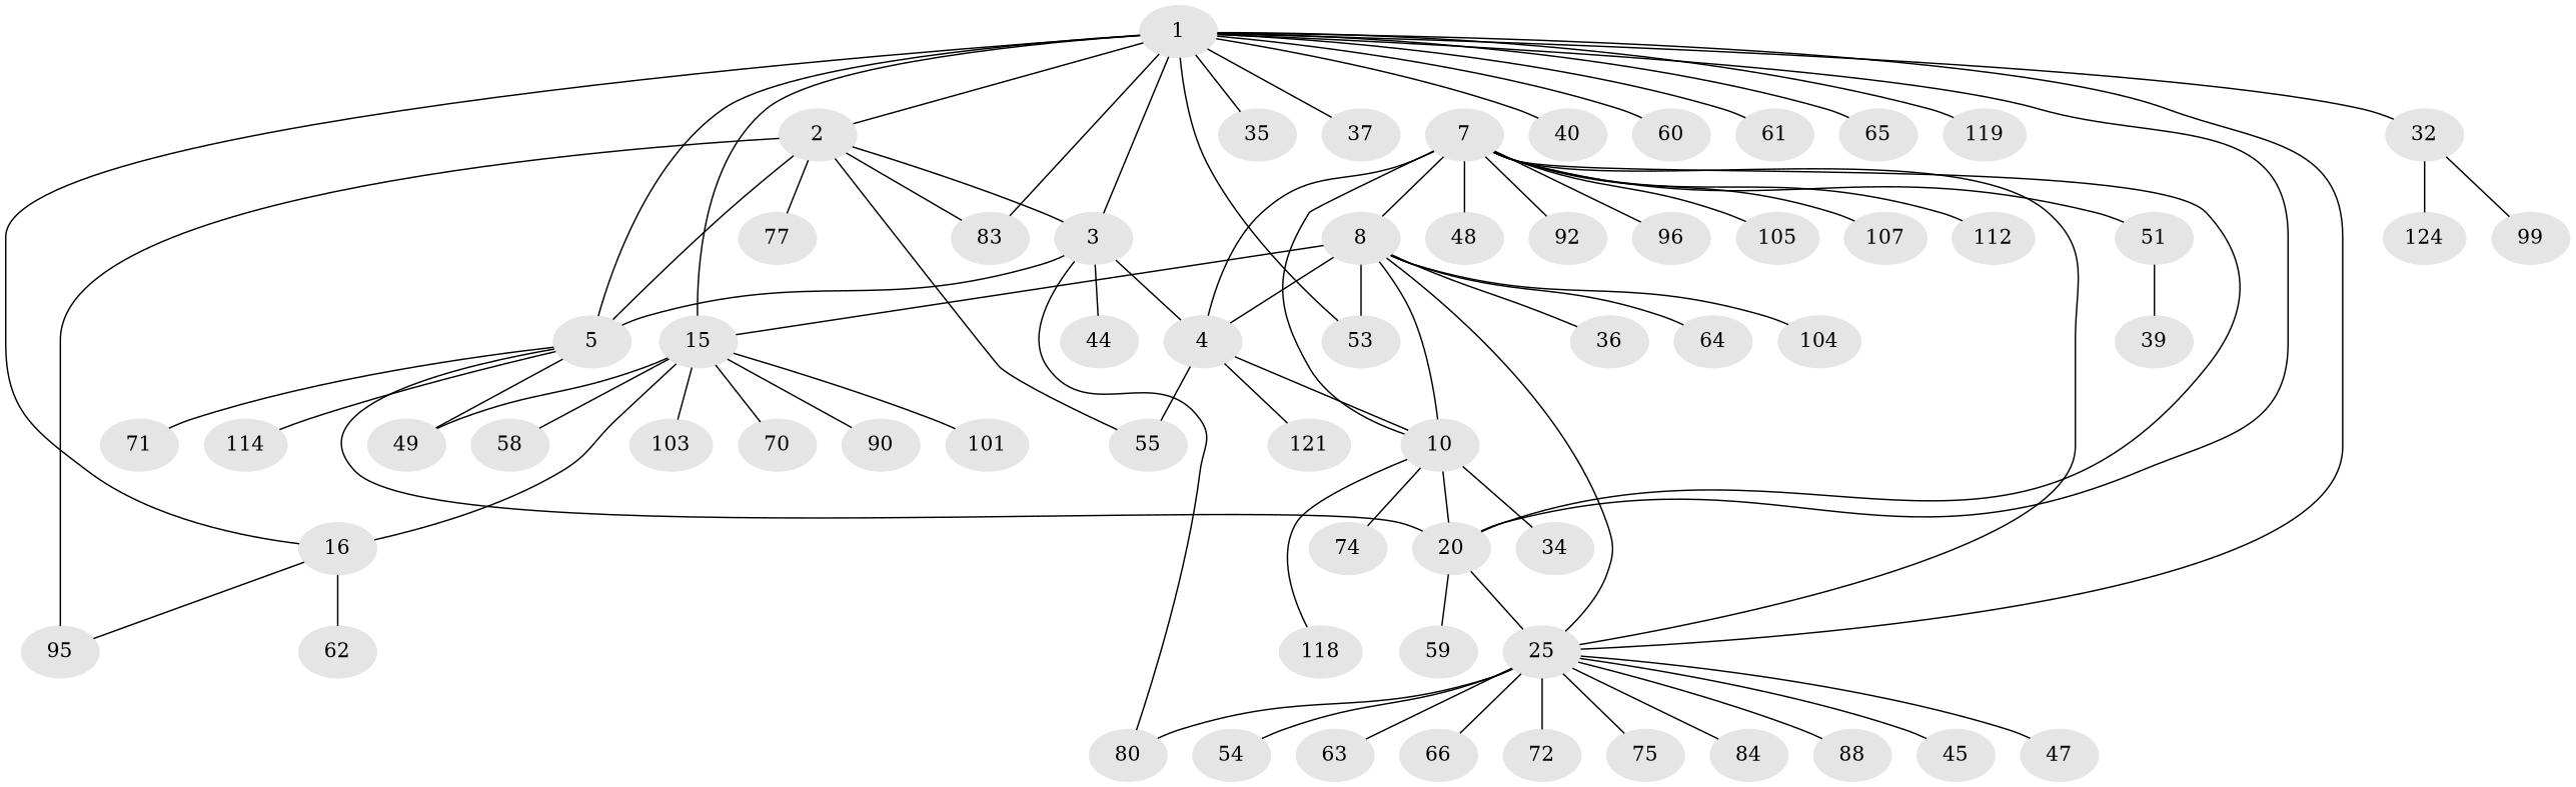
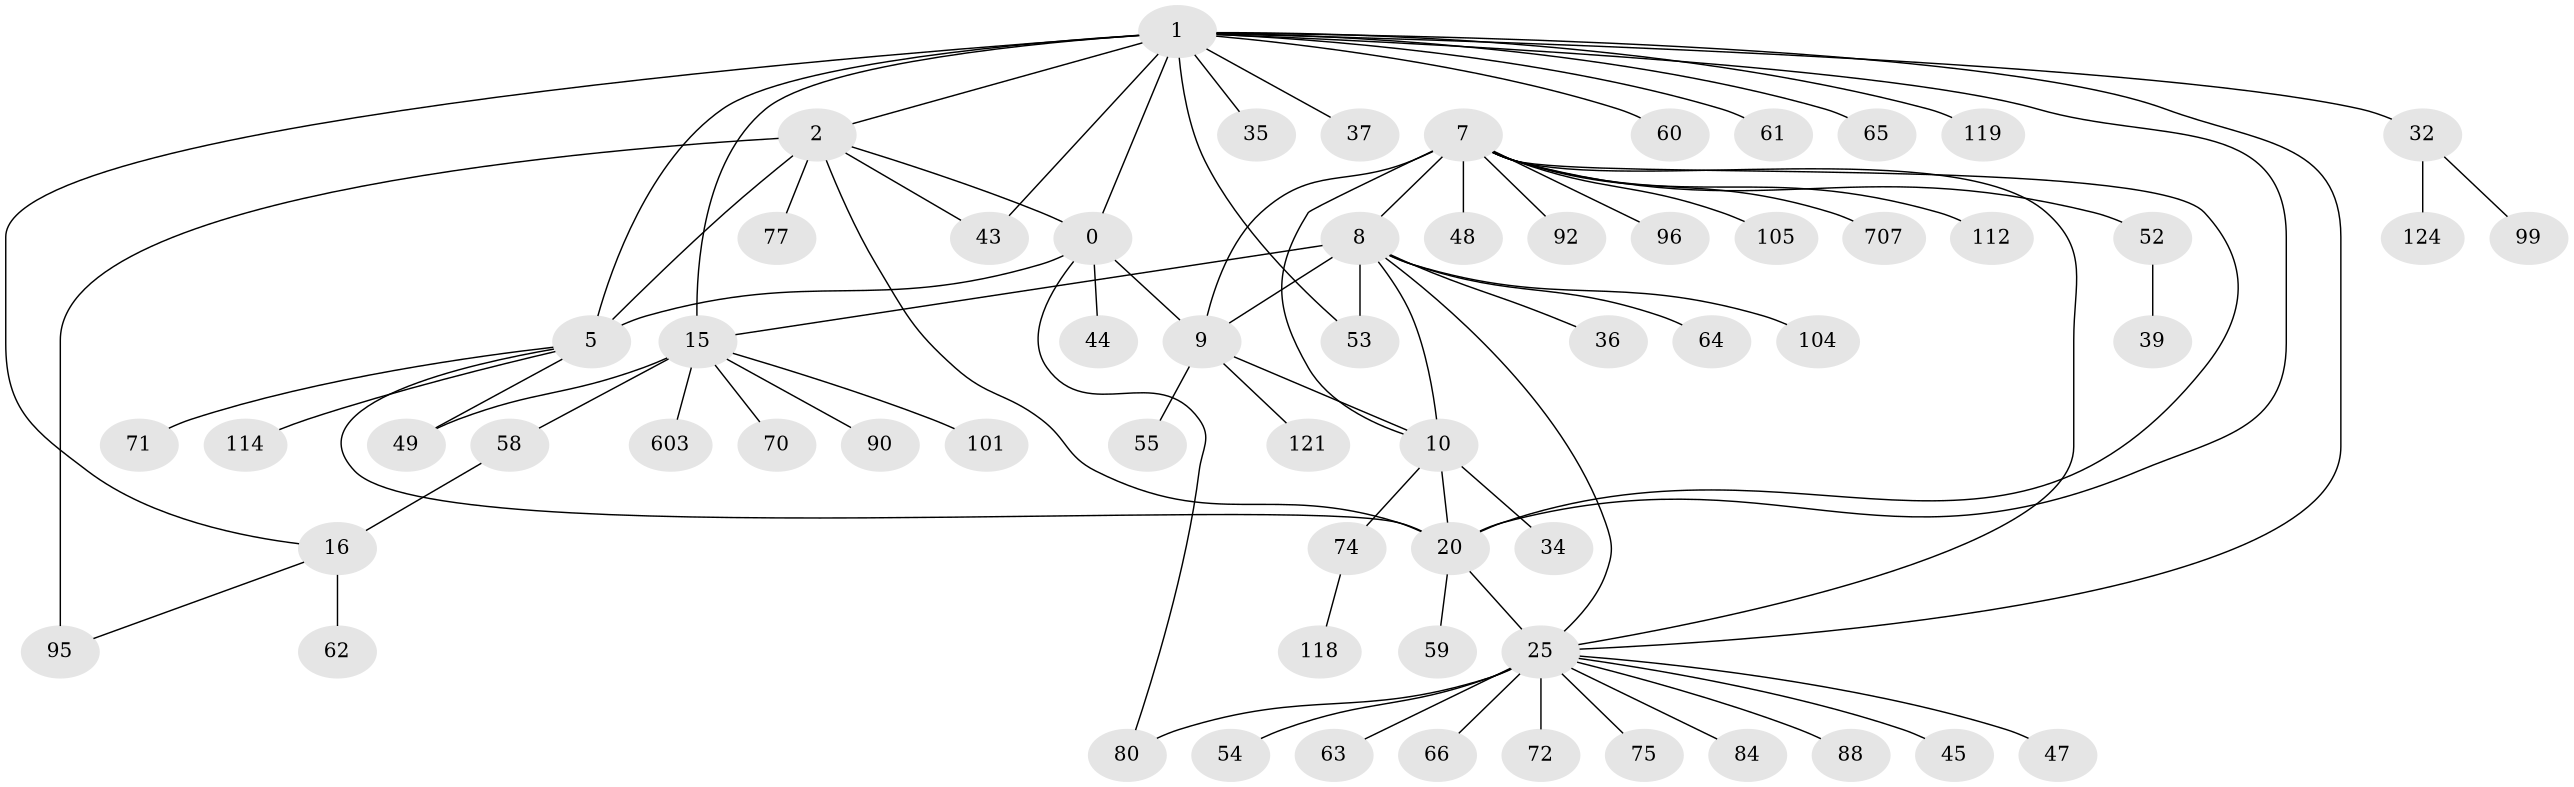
  graph {
    node [color=gray90 style=filled]
    1 [super="+43+33+13"]
    2 [super="+4"]
-   3 [super="+81"]
+   3 [super="+81" label=0]
    5 [super="+6"]
    15 [super="+17+68"]
    16
    20 [super="+21+111+117"]
    25 [super="+29+28+57+100+26+30"]
    32 [super="+41"]
    35
    37
-   40
    53
    60
    61
    65
-   83
+   83 [label=43]
    119
    77
    95 [super="+126"]
-   9 [label=4]
+   9
    44 [super="+85"]
    80
    49 [super="+78"]
    71
    114
    58
    70
    90
    101
-   103
+   103 [label=603]
    62
    59
    45 [super="+82"]
    47
    54
    63
    66
    72
    75 [super="+91"]
    84
    88 [super="+89"]
    99
    124
    10 [super="+79+11+19"]
    55
    121
    7 [super="+38"]
    8 [super="+12"]
    48
-   52 [label=51]
+   52
    92
    96
    105
-   107
+   107 [label=707]
    112
    36 [super="+97"]
    64
    104
    34 [super="+109"]
    74 [super="+102"]
    118
    39 [super="+73"]
    1 -- 2 [weight=2]
    1 -- 3
    1 -- 5 [weight=2]
    1 -- 15 [weight=6]
    1 -- 16 [weight=3]
    1 -- 20 [weight=5]
    1 -- 25 [weight=2]
    1 -- 32
    1 -- 35
    1 -- 37
-   1 -- 40
    1 -- 53
    1 -- 60
    1 -- 61
    1 -- 65
    1 -- 83
    1 -- 119
    2 -- 3 [weight=2]
    2 -- 5 [weight=4]
-   2 -- 55
+   2 -- 20
    2 -- 83
    2 -- 77
    2 -- 95 [weight=2]
    3 -- 5 [weight=2]
    3 -- 9
    3 -- 44
    3 -- 80
    5 -- 20
    5 -- 49
    5 -- 71
    5 -- 114
-   15 -- 16 [weight=2]
+   58 -- 16 [weight=2]
    15 -- 49
    15 -- 58
    15 -- 70
    15 -- 90
    15 -- 101
    15 -- 103
    16 -- 95
    16 -- 62
    20 -- 25 [weight=6]
    20 -- 59
    25 -- 80
    25 -- 45
    25 -- 47
    25 -- 54
    25 -- 63
    25 -- 66
    25 -- 72
    25 -- 75
    25 -- 84
    25 -- 88
    32 -- 99
    32 -- 124
    9 -- 10 [weight=2]
    9 -- 55
    9 -- 121
    10 -- 20 [weight=8]
    10 -- 34
    10 -- 74
-   10 -- 118
+   74 -- 118
    7 -- 20
    7 -- 25
    7 -- 9
    7 -- 10 [weight=2]
    7 -- 8 [weight=2]
    7 -- 48
    7 -- 52
    7 -- 92
    7 -- 96
    7 -- 105
    7 -- 107
    7 -- 112
    8 -- 15
    8 -- 25
    8 -- 53
    8 -- 9 [weight=2]
    8 -- 10 [weight=4]
    8 -- 36
    8 -- 64
    8 -- 104
    52 -- 39
  }
